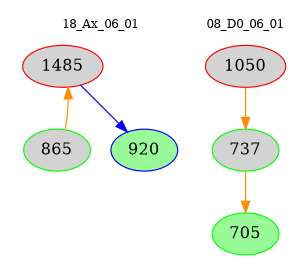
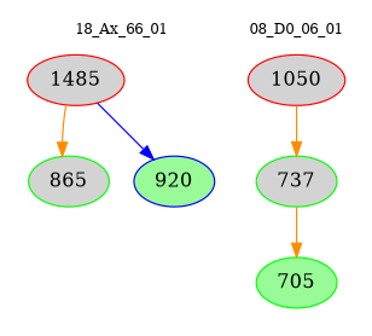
  digraph {
    node [color=green fillcolor=lightgrey style=filled]
    edge [color=darkorange]
    n1 [color=red label=1485]
    n2 [label=865]
    n3 [color=blue fillcolor=palegreen label=920]
    n4 [color=red label=1050]
    n5 [fillcolor=palegreen label=705]
    n6 [label=737]
    subgraph cluster_1 {
      color=white
      fontsize=10
-     label="18_Ax_06_01"
+     label="18_Ax_66_01"
      n1
      n2
      n3
    }
    subgraph cluster_2 {
      color=white
      fontsize=10
      label="08_D0_06_01"
      n4
      n5
      n6
    }
-   n2 -> n1
+   n1 -> n2
    n1 -> n3 [color=blue]
    n4 -> n6
    n6 -> n5
  }
